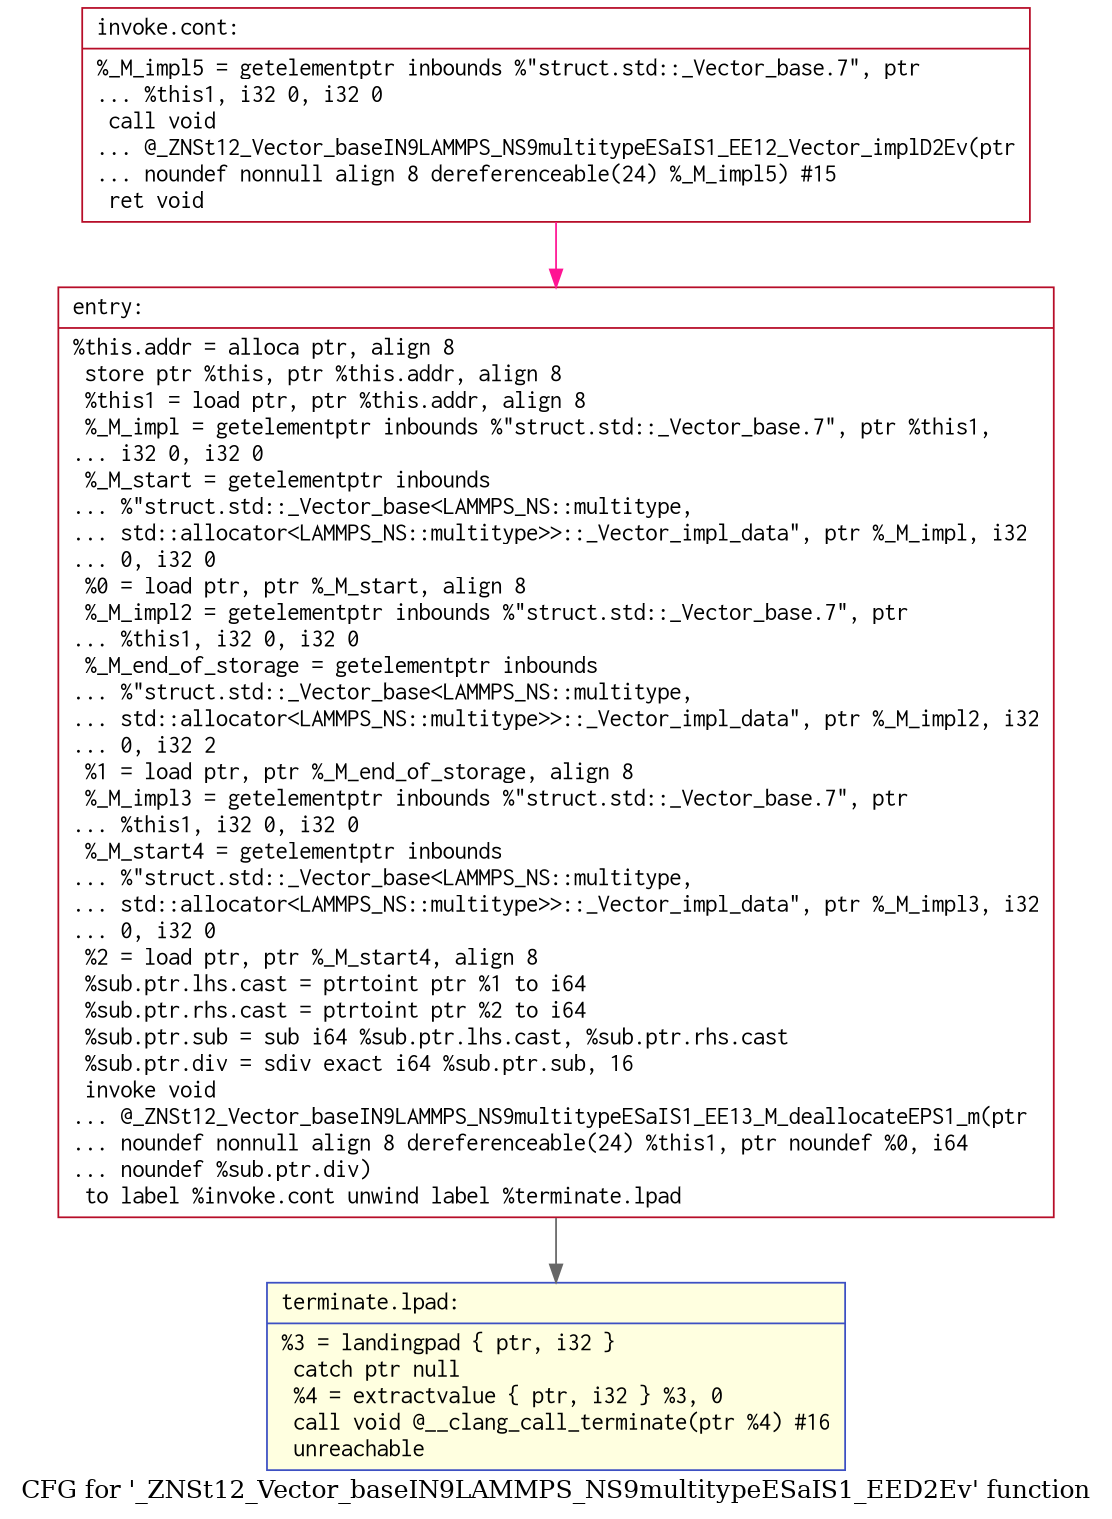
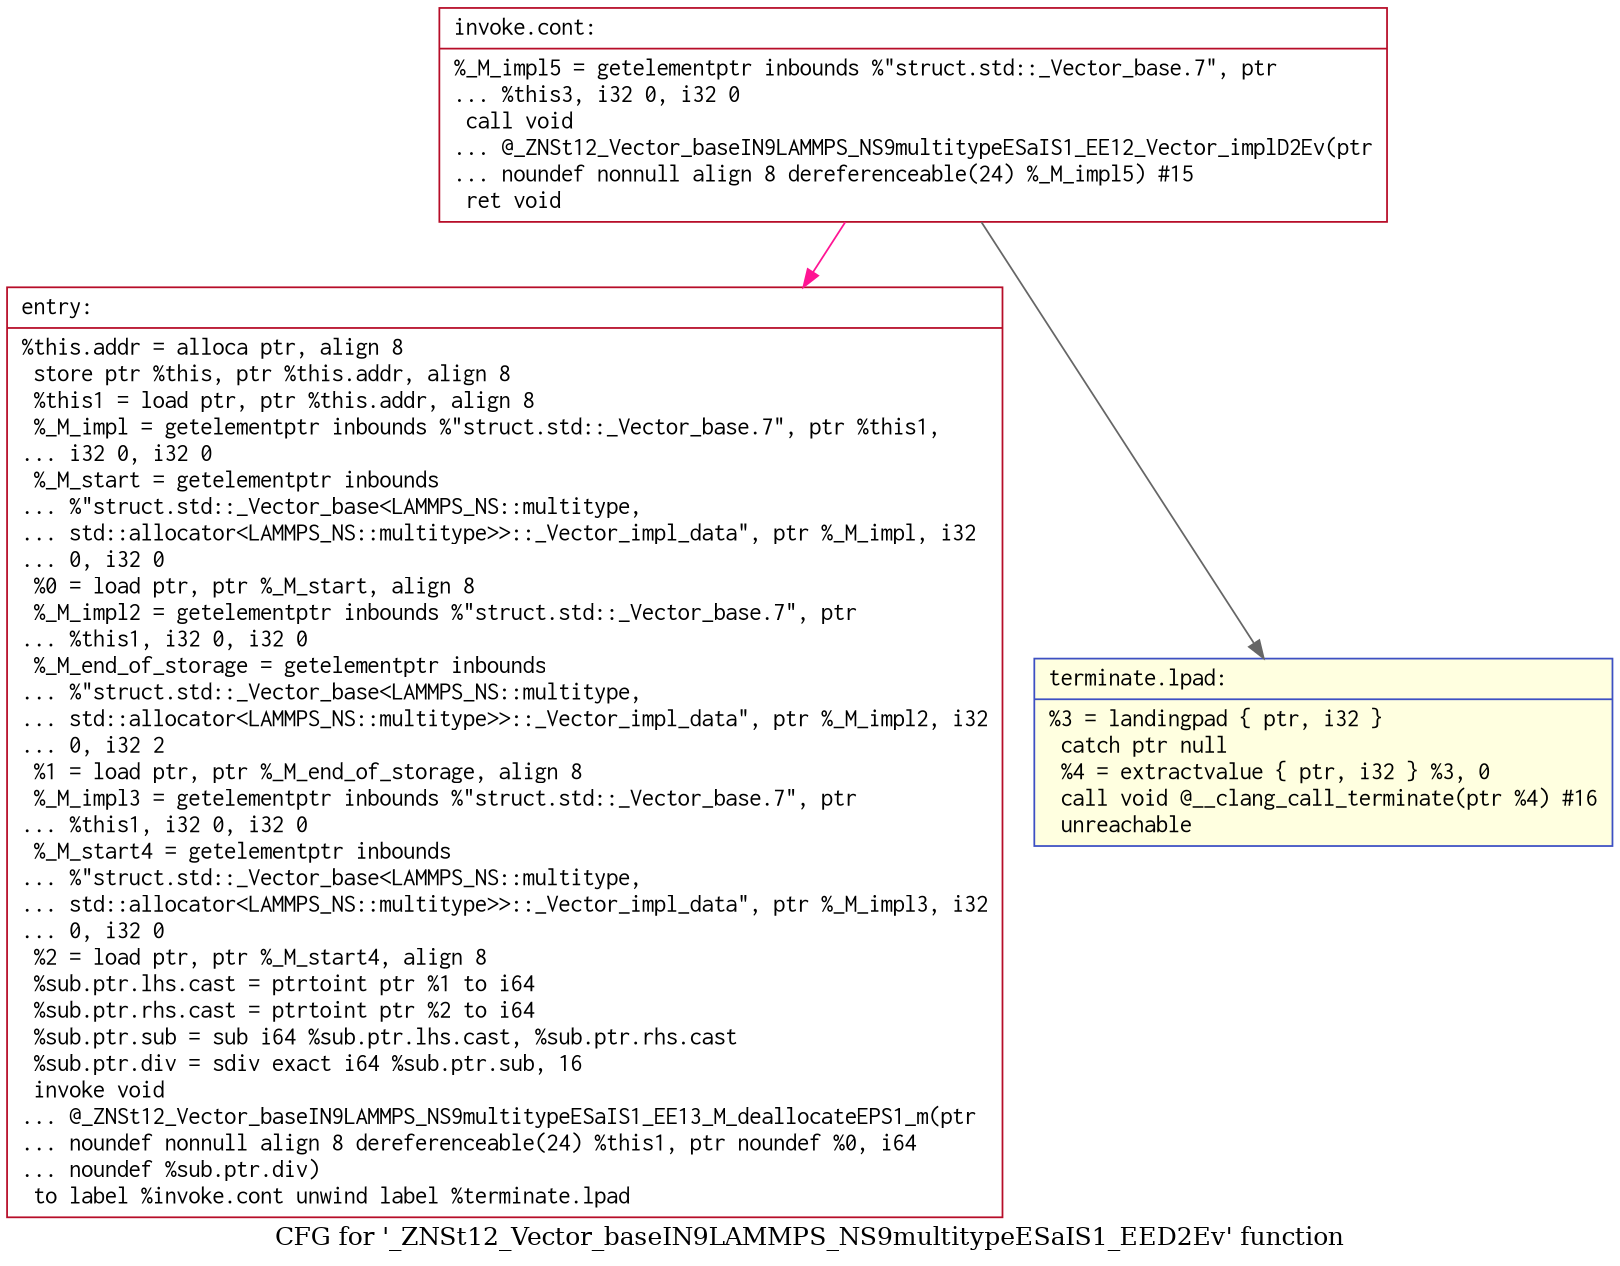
  digraph {
    label="CFG for '_ZNSt12_Vector_baseIN9LAMMPS_NS9multitypeESaIS1_EED2Ev' function"
    node [color="#b70d28ff" fillcolor=white fontname=Courier shape=record style=filled]
    n1 [label="{entry:\l|  %this.addr = alloca ptr, align 8\l  store ptr %this, ptr %this.addr, align 8\l  %this1 = load ptr, ptr %this.addr, align 8\l  %_M_impl = getelementptr inbounds %\"struct.std::_Vector_base.7\", ptr %this1,\l... i32 0, i32 0\l  %_M_start = getelementptr inbounds\l... %\"struct.std::_Vector_base\<LAMMPS_NS::multitype,\l... std::allocator\<LAMMPS_NS::multitype\>\>::_Vector_impl_data\", ptr %_M_impl, i32\l... 0, i32 0\l  %0 = load ptr, ptr %_M_start, align 8\l  %_M_impl2 = getelementptr inbounds %\"struct.std::_Vector_base.7\", ptr\l... %this1, i32 0, i32 0\l  %_M_end_of_storage = getelementptr inbounds\l... %\"struct.std::_Vector_base\<LAMMPS_NS::multitype,\l... std::allocator\<LAMMPS_NS::multitype\>\>::_Vector_impl_data\", ptr %_M_impl2, i32\l... 0, i32 2\l  %1 = load ptr, ptr %_M_end_of_storage, align 8\l  %_M_impl3 = getelementptr inbounds %\"struct.std::_Vector_base.7\", ptr\l... %this1, i32 0, i32 0\l  %_M_start4 = getelementptr inbounds\l... %\"struct.std::_Vector_base\<LAMMPS_NS::multitype,\l... std::allocator\<LAMMPS_NS::multitype\>\>::_Vector_impl_data\", ptr %_M_impl3, i32\l... 0, i32 0\l  %2 = load ptr, ptr %_M_start4, align 8\l  %sub.ptr.lhs.cast = ptrtoint ptr %1 to i64\l  %sub.ptr.rhs.cast = ptrtoint ptr %2 to i64\l  %sub.ptr.sub = sub i64 %sub.ptr.lhs.cast, %sub.ptr.rhs.cast\l  %sub.ptr.div = sdiv exact i64 %sub.ptr.sub, 16\l  invoke void\l... @_ZNSt12_Vector_baseIN9LAMMPS_NS9multitypeESaIS1_EE13_M_deallocateEPS1_m(ptr\l... noundef nonnull align 8 dereferenceable(24) %this1, ptr noundef %0, i64\l... noundef %sub.ptr.div)\l          to label %invoke.cont unwind label %terminate.lpad\l}"]
    n2 [color="#3d50c3ff" fillcolor=lightyellow label="{terminate.lpad:\l|  %3 = landingpad \{ ptr, i32 \}\l          catch ptr null\l  %4 = extractvalue \{ ptr, i32 \} %3, 0\l  call void @__clang_call_terminate(ptr %4) #16\l  unreachable\l}"]
-   n3 [label="{invoke.cont:\l|  %_M_impl5 = getelementptr inbounds %\"struct.std::_Vector_base.7\", ptr\l... %this1, i32 0, i32 0\l  call void\l... @_ZNSt12_Vector_baseIN9LAMMPS_NS9multitypeESaIS1_EE12_Vector_implD2Ev(ptr\l... noundef nonnull align 8 dereferenceable(24) %_M_impl5) #15\l  ret void\l}"]
-   n1 -> n2 [color=gray40]
+   n3 [label="{invoke.cont:\l|  %_M_impl5 = getelementptr inbounds %\"struct.std::_Vector_base.7\", ptr\l... %this3, i32 0, i32 0\l  call void\l... @_ZNSt12_Vector_baseIN9LAMMPS_NS9multitypeESaIS1_EE12_Vector_implD2Ev(ptr\l... noundef nonnull align 8 dereferenceable(24) %_M_impl5) #15\l  ret void\l}"]
+   n3 -> n2 [color=gray40]
    n3 -> n1 [color=deeppink]
  }
